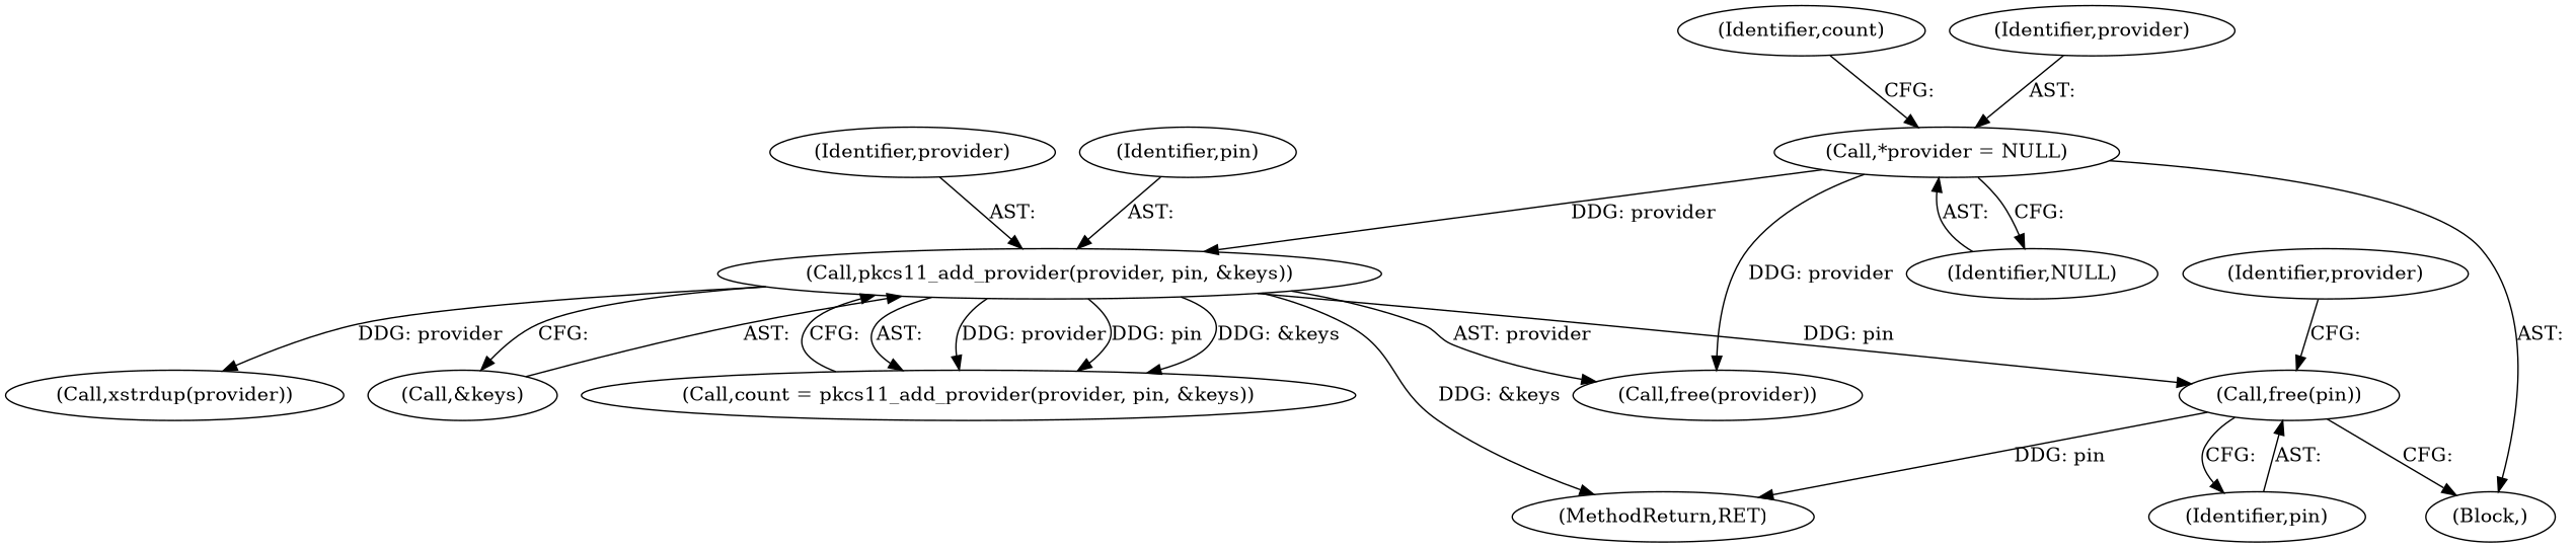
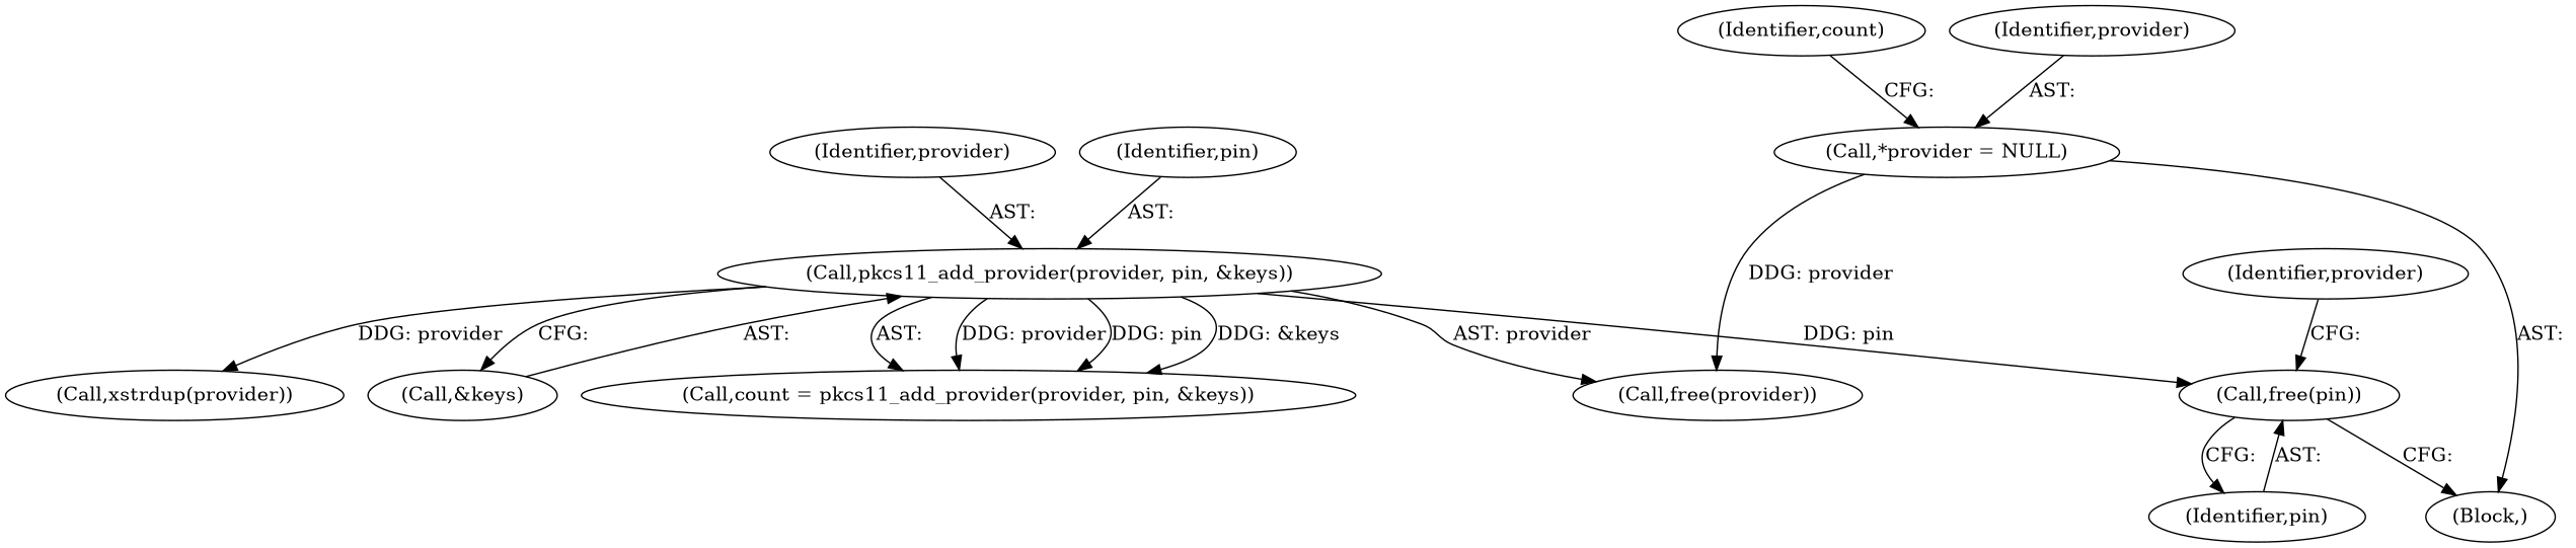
  digraph {
    n1 [label="(Call,free(pin))"]
    n2 [label="(Identifier,pin)"]
    n3 [label="(Block,)"]
-   n4 [label="(MethodReturn,RET)"]
    n5 [label="(Call,pkcs11_add_provider(provider, pin, &keys))"]
    n6 [label="(Call,free(provider))"]
    n7 [label="(Call,xstrdup(provider))"]
    n8 [label="(Call,&keys)"]
    n9 [label="(Call,count = pkcs11_add_provider(provider, pin, &keys))"]
    n10 [label="(Call,*provider = NULL)"]
-   n11 [label="(Identifier,NULL)"]
    n12 [label="(Identifier,pin)"]
    n13 [label="(Identifier,provider)"]
    n14 [label="(Identifier,provider)"]
    n15 [label="(Identifier,count)"]
    n16 [label="(Identifier,provider)"]
    n1 -> n2 [label="CFG: "]
    n1 -> n3 [label="CFG: "]
-   n1 -> n4 [label="DDG: pin"]
    n2 -> n1 [label="AST: "]
    n5 -> n1 [label="DDG: pin"]
-   n5 -> n4 [label="DDG: &keys"]
    n5 -> n6 [label="AST: provider"]
    n5 -> n7 [label="DDG: provider"]
    n5 -> n8 [label="CFG: "]
    n5 -> n9 [label="AST: "]
    n5 -> n9 [label="DDG: provider"]
    n5 -> n9 [label="DDG: pin"]
    n5 -> n9 [label="DDG: &keys"]
    n8 -> n5 [label="AST: "]
-   n9 -> n5 [label="CFG: "]
    n10 -> n3 [label="AST: "]
-   n10 -> n5 [label="DDG: provider"]
    n10 -> n6 [label="DDG: provider"]
-   n10 -> n11 [label="CFG: "]
-   n11 -> n10 [label="AST: "]
    n12 -> n5 [label="AST: "]
    n13 -> n5 [label="AST: "]
    n14 -> n1 [label="CFG: "]
    n15 -> n10 [label="CFG: "]
    n16 -> n10 [label="AST: "]
  }
